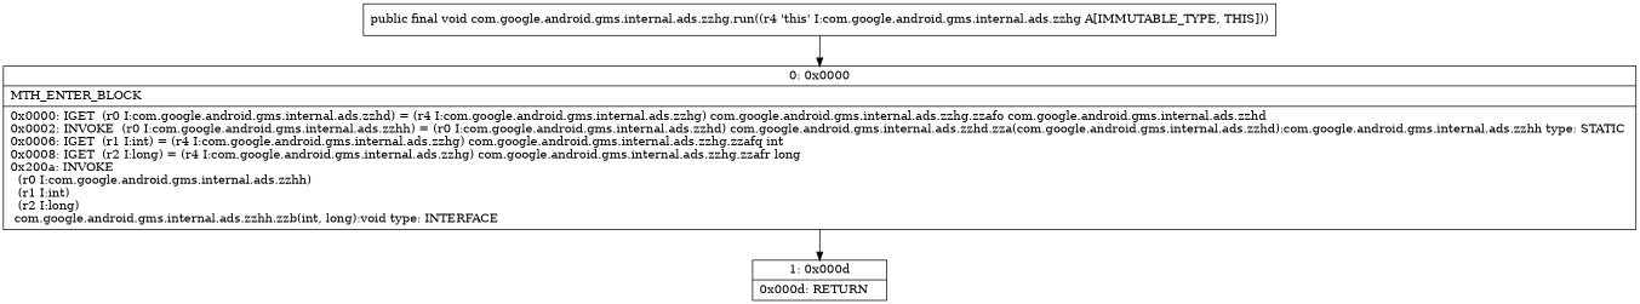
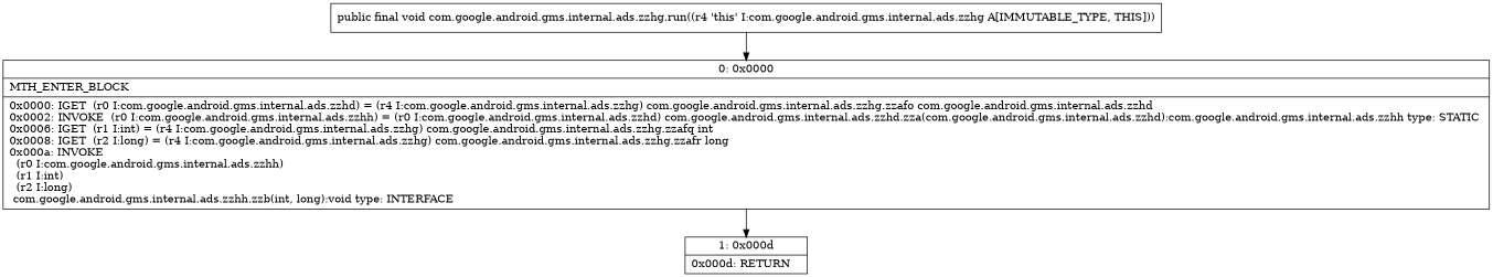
  digraph {
    node [shape=record]
-   n1 [label="{0\:\ 0x0000|MTH_ENTER_BLOCK\l|0x0000: IGET  (r0 I:com.google.android.gms.internal.ads.zzhd) = (r4 I:com.google.android.gms.internal.ads.zzhg) com.google.android.gms.internal.ads.zzhg.zzafo com.google.android.gms.internal.ads.zzhd \l0x0002: INVOKE  (r0 I:com.google.android.gms.internal.ads.zzhh) = (r0 I:com.google.android.gms.internal.ads.zzhd) com.google.android.gms.internal.ads.zzhd.zza(com.google.android.gms.internal.ads.zzhd):com.google.android.gms.internal.ads.zzhh type: STATIC \l0x0006: IGET  (r1 I:int) = (r4 I:com.google.android.gms.internal.ads.zzhg) com.google.android.gms.internal.ads.zzhg.zzafq int \l0x0008: IGET  (r2 I:long) = (r4 I:com.google.android.gms.internal.ads.zzhg) com.google.android.gms.internal.ads.zzhg.zzafr long \l0x200a: INVOKE  \l  (r0 I:com.google.android.gms.internal.ads.zzhh)\l  (r1 I:int)\l  (r2 I:long)\l com.google.android.gms.internal.ads.zzhh.zzb(int, long):void type: INTERFACE \l}"]
+   n1 [label="{0\:\ 0x0000|MTH_ENTER_BLOCK\l|0x0000: IGET  (r0 I:com.google.android.gms.internal.ads.zzhd) = (r4 I:com.google.android.gms.internal.ads.zzhg) com.google.android.gms.internal.ads.zzhg.zzafo com.google.android.gms.internal.ads.zzhd \l0x0002: INVOKE  (r0 I:com.google.android.gms.internal.ads.zzhh) = (r0 I:com.google.android.gms.internal.ads.zzhd) com.google.android.gms.internal.ads.zzhd.zza(com.google.android.gms.internal.ads.zzhd):com.google.android.gms.internal.ads.zzhh type: STATIC \l0x0006: IGET  (r1 I:int) = (r4 I:com.google.android.gms.internal.ads.zzhg) com.google.android.gms.internal.ads.zzhg.zzafq int \l0x0008: IGET  (r2 I:long) = (r4 I:com.google.android.gms.internal.ads.zzhg) com.google.android.gms.internal.ads.zzhg.zzafr long \l0x000a: INVOKE  \l  (r0 I:com.google.android.gms.internal.ads.zzhh)\l  (r1 I:int)\l  (r2 I:long)\l com.google.android.gms.internal.ads.zzhh.zzb(int, long):void type: INTERFACE \l}"]
    n2 [label="{1\:\ 0x000d|0x000d: RETURN   \l}"]
    n3 [label="{public final void com.google.android.gms.internal.ads.zzhg.run((r4 'this' I:com.google.android.gms.internal.ads.zzhg A[IMMUTABLE_TYPE, THIS])) }"]
    n1 -> n2
    n3 -> n1
  }
